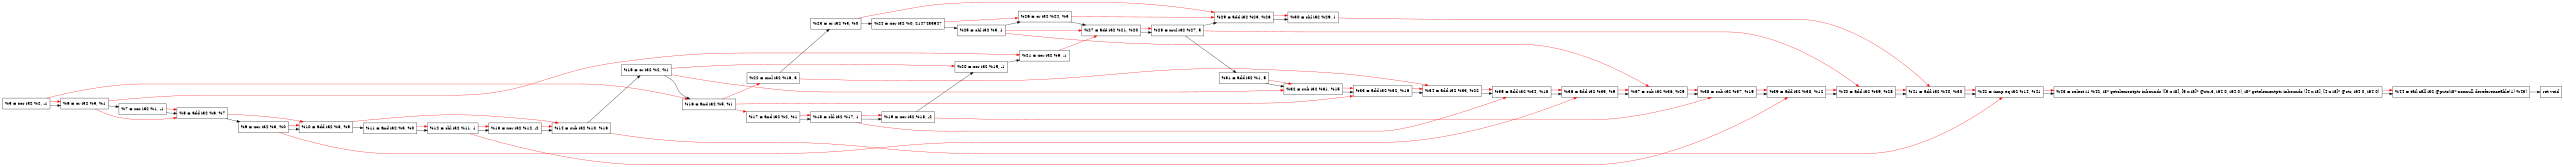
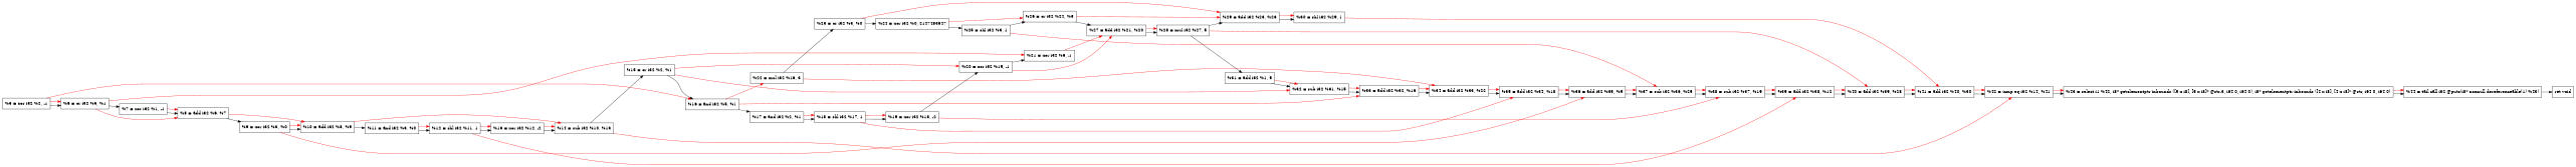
  digraph {
    rankdir=LR
    node [shape=record]
    edge [color=red]
    n1 [label="  %5 = xor i32 %2, -1"]
    n2 [label="  %6 = or i32 %5, %1"]
    n3 [label="  %16 = and i32 %5, %1"]
    n4 [label="  %7 = xor i32 %1, -1"]
    n5 [label="  %8 = add i32 %6, %7"]
    n6 [label="  %21 = xor i32 %6, -1"]
    n7 [label="  %17 = and i32 %2, %1"]
    n8 [label="  %22 = mul i32 %16, 3"]
    n9 [label="  %33 = add i32 %32, %16"]
    n10 [label="  %9 = xor i32 %3, %0"]
    n11 [label="  %10 = add i32 %8, %9"]
    n12 [label="  %27 = add i32 %21, %20"]
    n13 [label="  %36 = add i32 %35, %9"]
    n14 [label="  %11 = and i32 %3, %0"]
    n15 [label="  %14 = sub i32 %10, %13"]
    n16 [label="  %37 = sub i32 %36, %25"]
    n17 [label="  %12 = shl i32 %11, 1"]
    n18 [label="  %15 = or i32 %2, %1"]
    n19 [label="  %42 = icmp eq i32 %14, %41"]
    n20 [label="  %13 = xor i32 %12, -2"]
    n21 [label="  %39 = add i32 %38, %12"]
    n22 [label="  %40 = add i32 %39, %28"]
    n23 [label="  %20 = xor i32 %15, -1"]
    n24 [label="  %32 = sub i32 %31, %15"]
    n25 [label="  %43 = select i1 %42, i8* getelementptr inbounds ([5 x i8], [5 x i8]* @str.3, i64 0, i64 0), i8* getelementptr inbounds ([4 x i8], [4 x i8]* @str, i64 0, i64 0)"]
    n26 [label="  %18 = shl i32 %17, 1"]
    n27 [label="  %23 = or i32 %3, %0"]
    n28 [label="  %34 = add i32 %33, %22"]
    n29 [label="  %19 = xor i32 %18, -2"]
    n30 [label="  %35 = add i32 %34, %18"]
    n31 [label="  %38 = sub i32 %37, %19"]
    n32 [label="  %28 = mul i32 %27, 5"]
    n33 [label="  %24 = xor i32 %0, 2147483647"]
    n34 [label="  %29 = add i32 %23, %26"]
    n35 [label="  %25 = shl i32 %3, 1"]
    n36 [label="  %26 = or i32 %24, %3"]
    n37 [label="  %30 = shl i32 %29, 1"]
    n38 [label="  %31 = add i32 %1, 5"]
    n39 [label="  %41 = add i32 %40, %30"]
    n40 [label="  %44 = tail call i32 @puts(i8* nonnull dereferenceable(1) %43)"]
    n41 [label="  ret void"]
    n1 -> n2 [color=""]
    n1 -> n2
    n1 -> n3
    n2 -> n4 [color=""]
    n2 -> n5
    n2 -> n6
-   n3 -> n7
+   n3 -> n7 [color=""]
    n3 -> n8
    n3 -> n9
    n4 -> n5 [color=""]
    n4 -> n5
    n5 -> n10 [color=""]
    n5 -> n11
    n6 -> n12
    n7 -> n26 [color=""]
    n7 -> n26
    n8 -> n27 [color=""]
    n8 -> n28
    n9 -> n28 [color=""]
    n9 -> n28
    n10 -> n11 [color=""]
    n10 -> n11
    n10 -> n13
    n11 -> n14 [color=""]
    n11 -> n15
    n12 -> n32 [color=""]
    n12 -> n32
    n13 -> n16 [color=""]
    n13 -> n16
    n14 -> n17 [color=""]
    n14 -> n17
    n15 -> n18 [color=""]
    n15 -> n19
    n16 -> n31 [color=""]
    n16 -> n31
    n17 -> n20 [color=""]
    n17 -> n20
    n17 -> n21
    n18 -> n3 [color=""]
    n18 -> n23
    n18 -> n24
    n19 -> n25 [color=""]
    n19 -> n25
    n20 -> n15 [color=""]
    n20 -> n15
    n21 -> n22 [color=""]
    n21 -> n22
    n22 -> n39 [color=""]
    n22 -> n39
    n23 -> n6 [color=""]
-   n35 -> n12
+   n23 -> n12
    n24 -> n9 [color=""]
    n24 -> n9
    n25 -> n40 [color=""]
    n25 -> n40
    n26 -> n29 [color=""]
    n26 -> n29
    n26 -> n30
    n27 -> n33 [color=""]
    n27 -> n34
    n28 -> n30 [color=""]
    n28 -> n30
    n29 -> n23 [color=""]
    n29 -> n31
    n30 -> n13 [color=""]
    n30 -> n13
    n31 -> n21 [color=""]
    n31 -> n21
    n32 -> n22
    n32 -> n34 [color=""]
    n32 -> n38 [color=""]
    n33 -> n35 [color=""]
    n33 -> n36
    n34 -> n37 [color=""]
    n34 -> n37
    n35 -> n16
    n35 -> n36 [color=""]
    n36 -> n12 [color=""]
    n36 -> n34
    n37 -> n39
    n38 -> n24 [color=""]
    n38 -> n24
    n39 -> n19 [color=""]
    n39 -> n19
    n40 -> n41 [color=""]
  }
